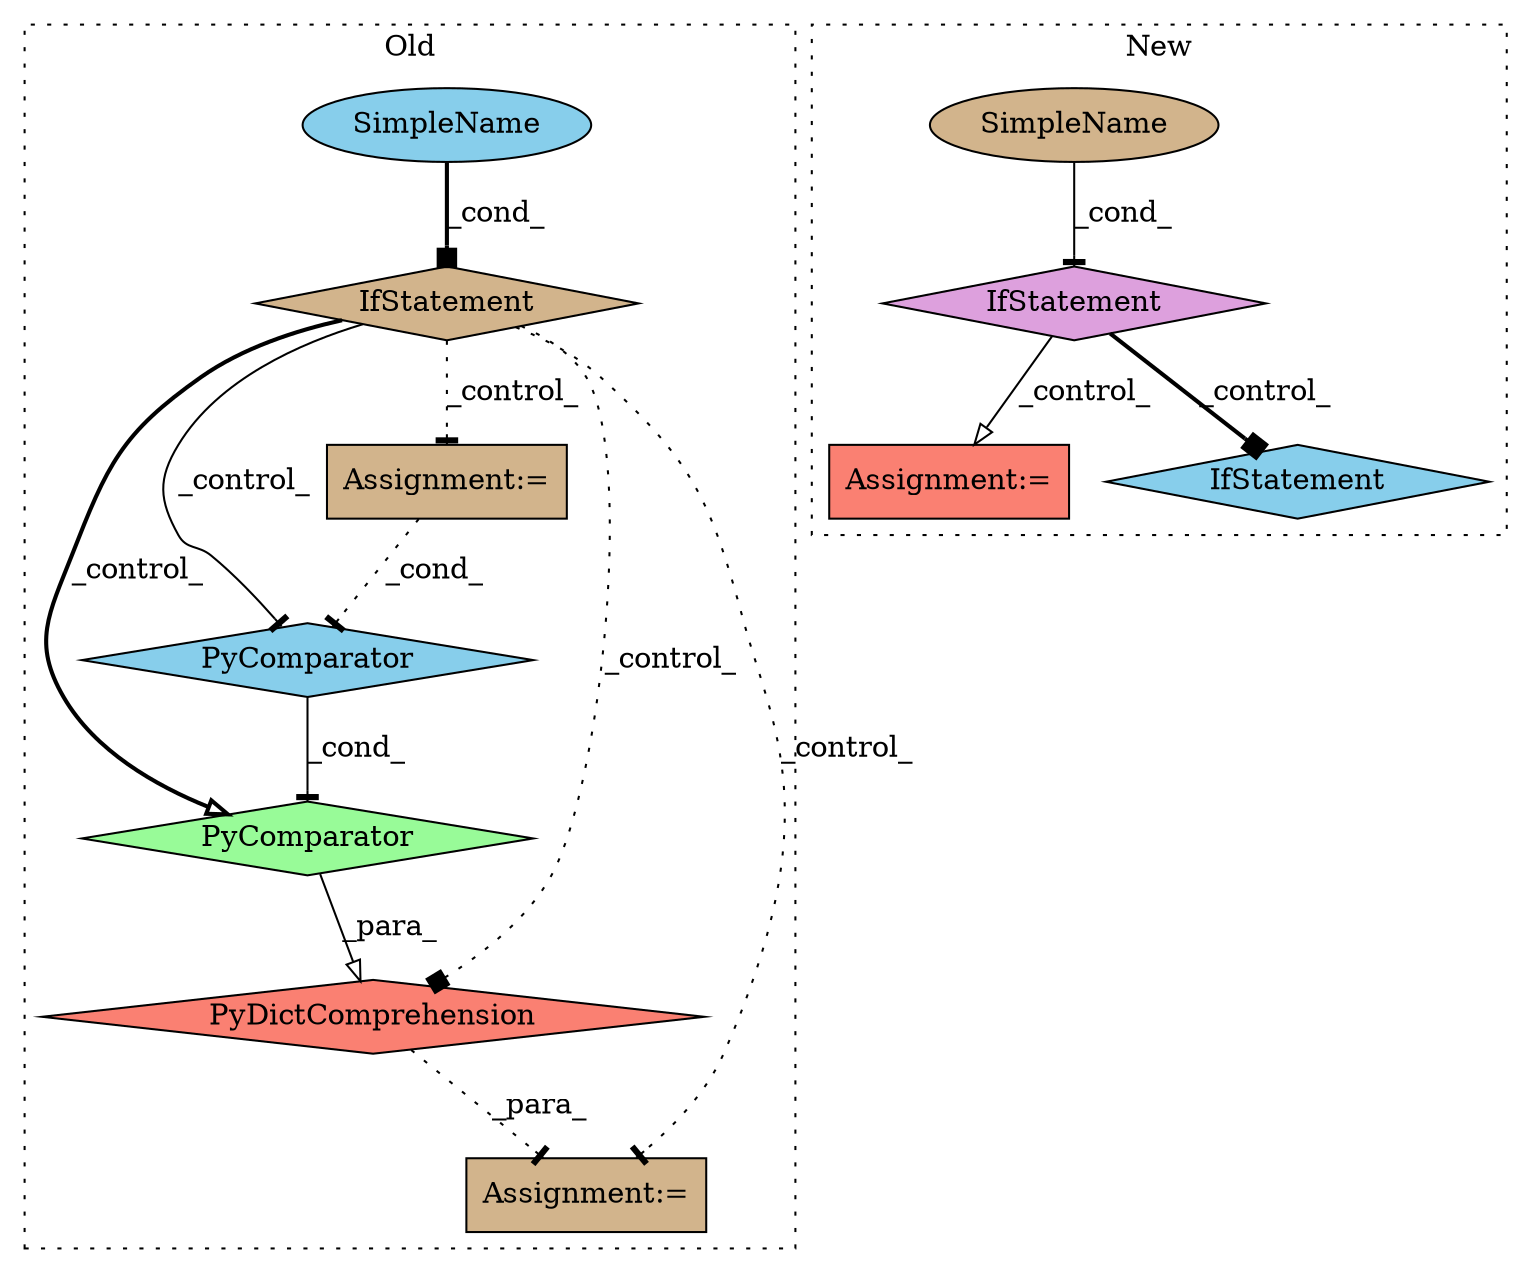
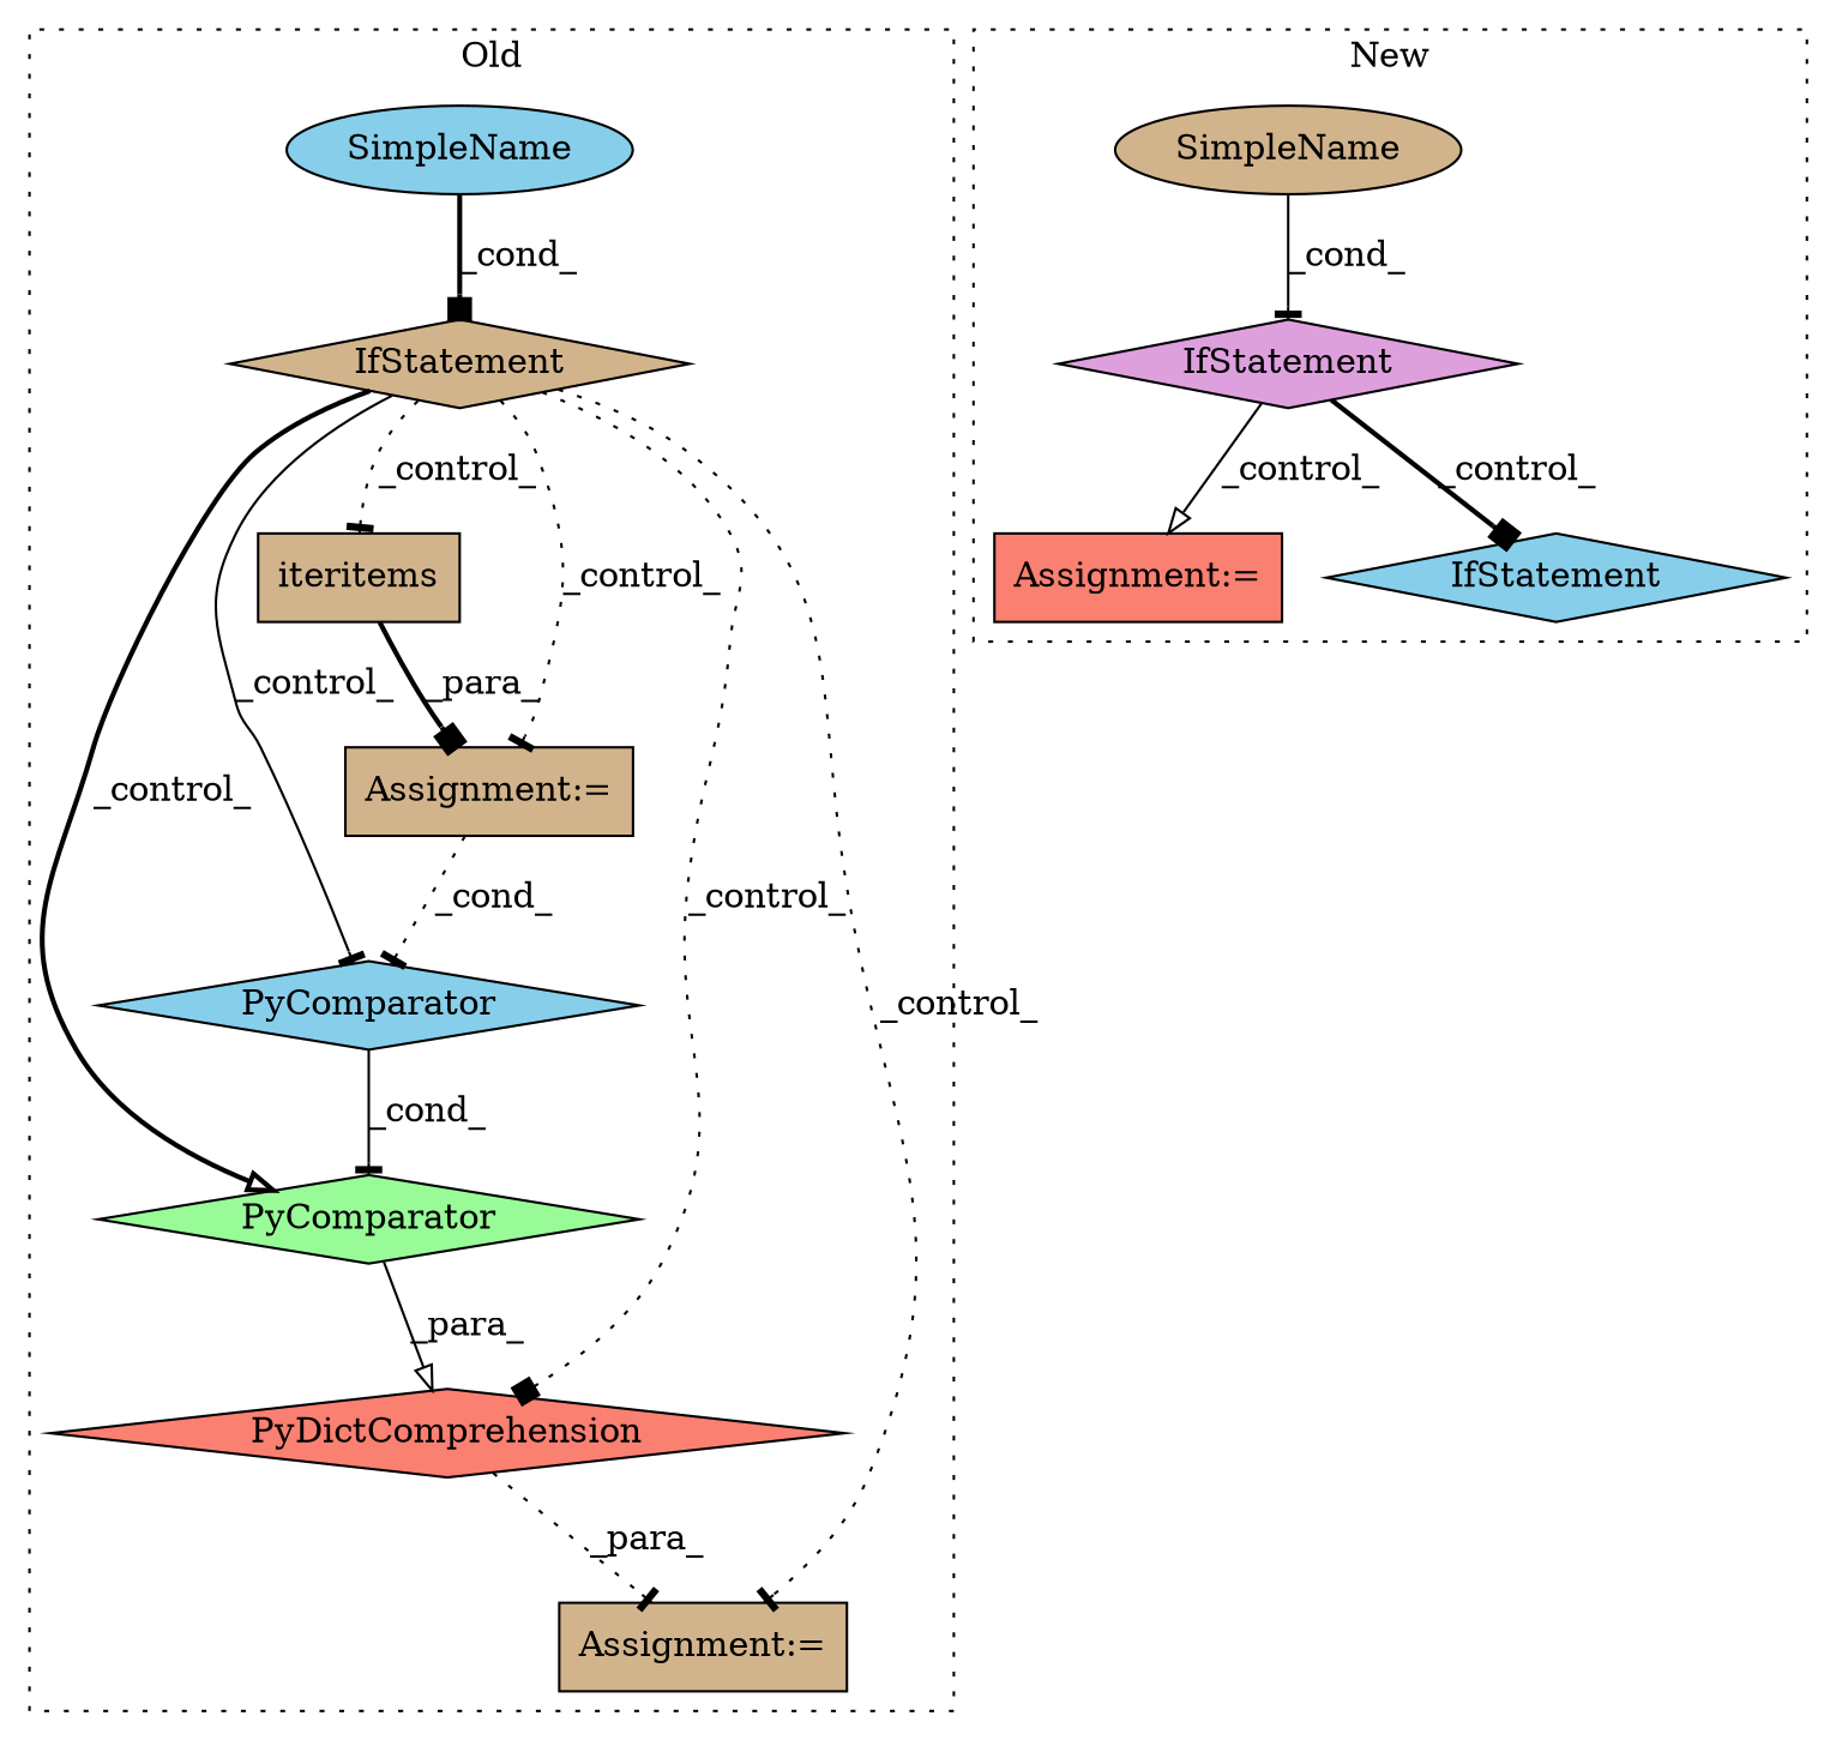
  digraph {
    node [a=7 l="4,2" s=2986 shape=diamond style=filled fillcolor=tan]
    edge [style=dotted arrowhead=tee]
+   n1 [a=32 l="10,1" label=iteritems s="2997,3018" shape=box]
    n2 [l=71 label="Assignment:=" shape=box]
    n3 [a=113 l=75 label=PyComparator s=3220 fillcolor=palegreen]
    n4 [l=14 label="Assignment:=" s=3115 shape=box]
    n5 [a=110 l=174 label=PyDictComprehension s=3129 fillcolor=salmon]
    n6 [a=25 label=IfStatement s="2595,2641"]
    n7 [a=42 label=SimpleName shape=ellipse fillcolor=skyblue l="" s=""]
    n8 [a=113 l=71 label=PyComparator fillcolor=skyblue]
    n9 [a=25 label=IfStatement s="2364,2377" fillcolor=plum]
    n10 [l="72,2" label="Assignment:=" s="2664,2780" shape=box fillcolor=salmon]
    n11 [a=42 l=9 label=SimpleName s=2368 shape=ellipse]
    n12 [a=25 label=IfStatement s="2513,2523" fillcolor=skyblue]
    subgraph cluster_1 {
      label=Old
      style=dotted
+     n1
      n2
      n3
      n4
      n5
      n6
      n7
      n8
    }
    subgraph cluster_2 {
      label=New
      style=dotted
      n9
      n10
      n11
      n12
    }
+   n1 -> n2 [label=_para_ style=bold arrowhead=box]
    n2 -> n8 [label=_cond_]
    n3 -> n5 [label=_para_ style=solid arrowhead=onormal]
    n5 -> n4 [label=_para_]
+   n6 -> n1 [label=_control_]
    n6 -> n2 [label=_control_]
    n6 -> n3 [label=_control_ style=bold arrowhead=onormal]
    n6 -> n4 [label=_control_]
    n6 -> n5 [label=_control_ arrowhead=box]
    n6 -> n8 [label=_control_ style=solid]
    n7 -> n6 [label=_cond_ style=bold arrowhead=box]
    n8 -> n3 [label=_cond_ style=solid]
    n9 -> n10 [label=_control_ style=solid arrowhead=onormal]
    n9 -> n12 [label=_control_ style=bold arrowhead=box]
    n11 -> n9 [label=_cond_ style=solid]
  }
